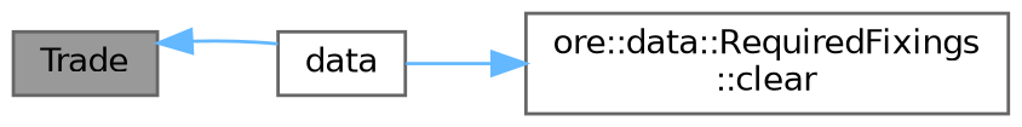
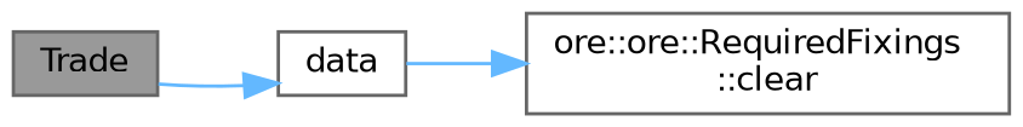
  digraph {
    rankdir=LR
    node [color=grey40 fillcolor=white fontname=Helvetica fontsize=10 shape=box style=filled]
    edge [color=steelblue1 fontname=Helvetica fontsize=10 labelfontname=Helvetica labelfontsize=10 style=solid]
    n1 [color=gray40 fillcolor=grey60 fontcolor=black height=0.2 label=Trade width=0.4]
    n2 [height=0.2 label=data width=0.4]
-   n3 [height=0.2 label="ore::data::RequiredFixings\l::clear" width=0.4]
-   n2 -> n1
+   n3 [height=0.2 label="ore::ore::RequiredFixings\l::clear" width=0.4]
+   n1 -> n2
    n2 -> n3
  }
